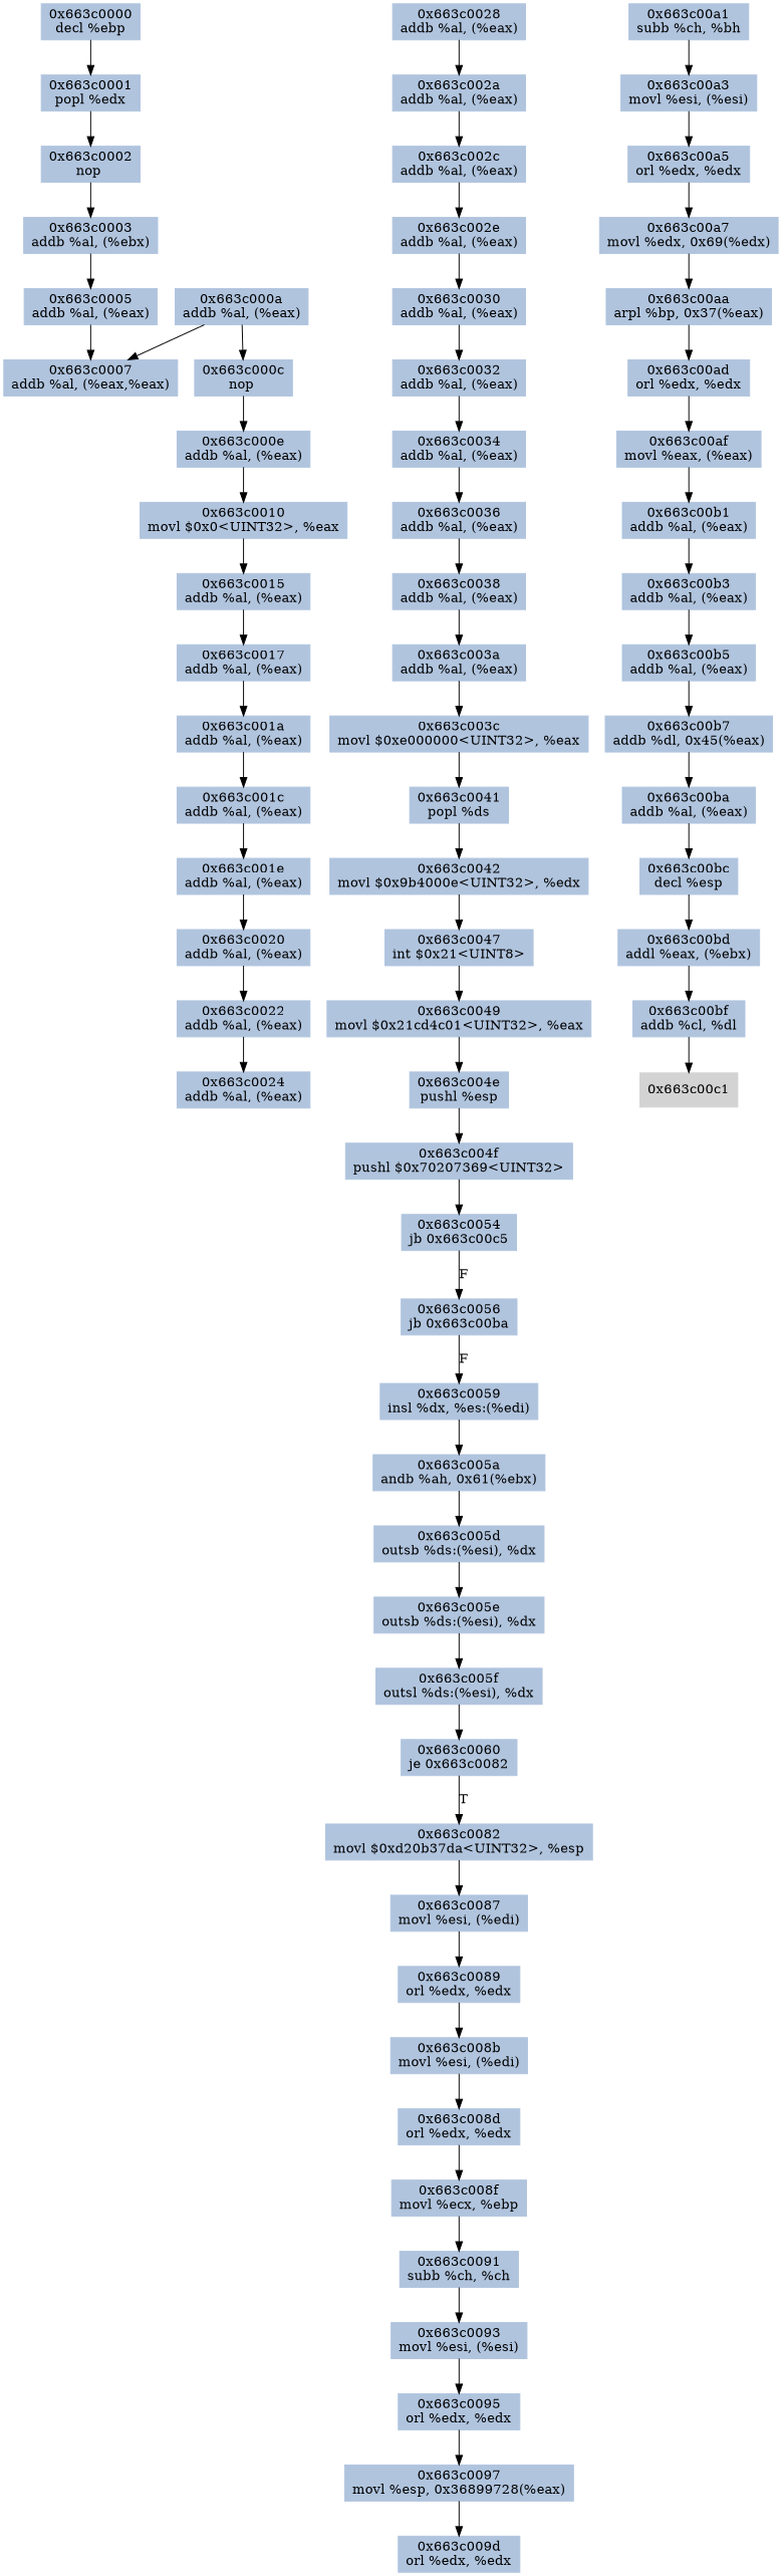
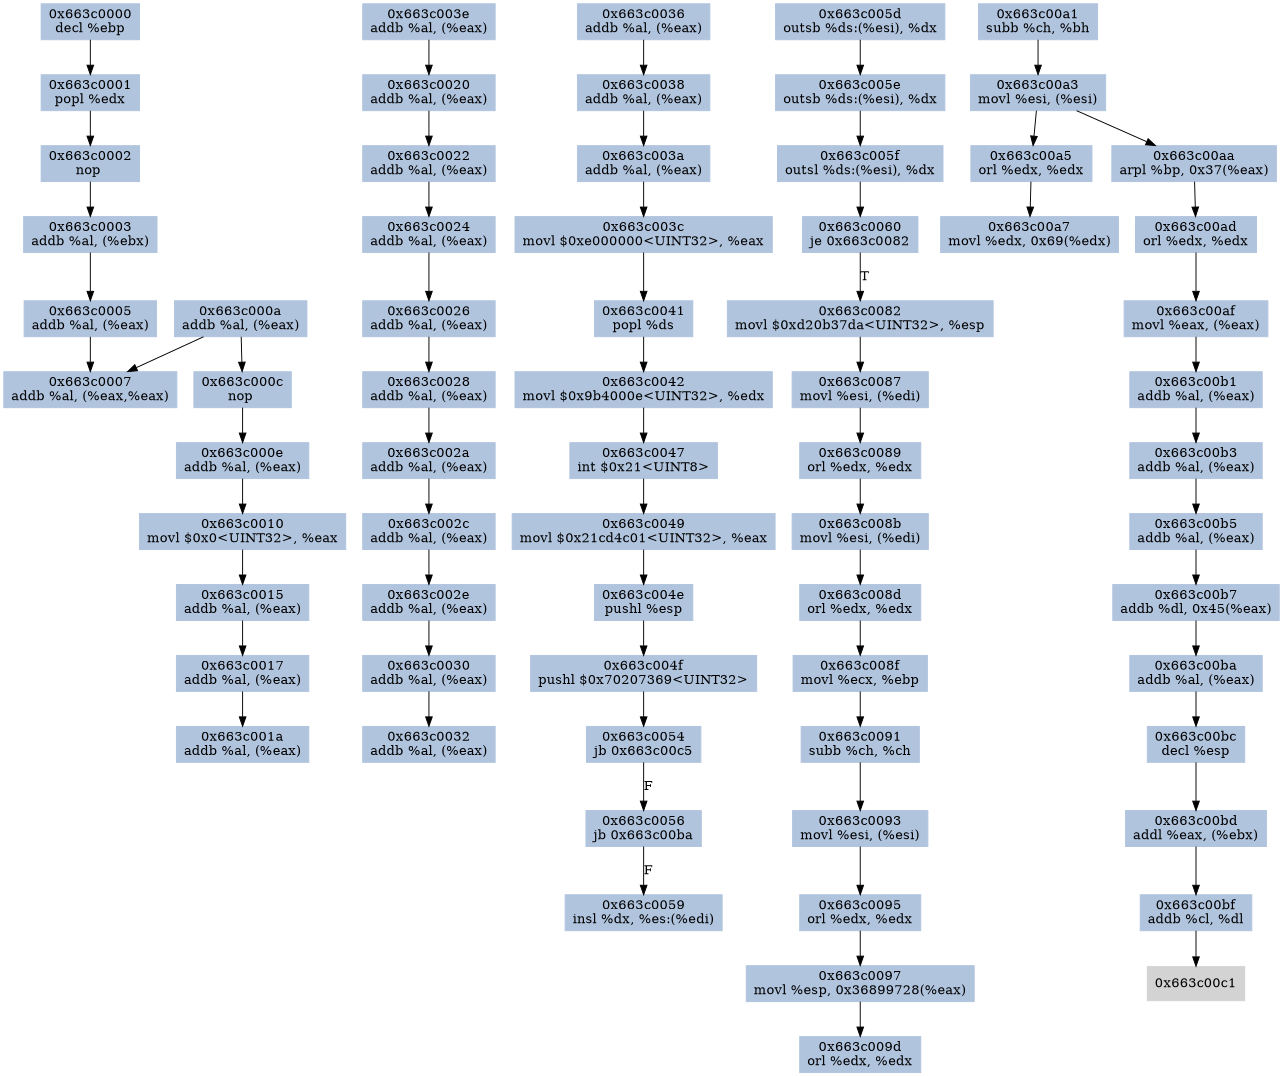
  digraph {
    node [color=lightsteelblue fillcolor=lightsteelblue shape=rectangle style=filled]
    edge [color="#000000"]
    n1 [label="0x663c0000\ndecl %ebp"]
    n2 [label="0x663c0001\npopl %edx"]
    n3 [label="0x663c0002\nnop "]
    n4 [label="0x663c0003\naddb %al, (%ebx)"]
    n5 [label="0x663c0005\naddb %al, (%eax)"]
    n6 [label="0x663c0007\naddb %al, (%eax,%eax)"]
    n7 [label="0x663c000a\naddb %al, (%eax)"]
    n8 [label="0x663c000c\nnop "]
    n9 [label="0x663c000e\naddb %al, (%eax)"]
    n10 [label="0x663c0010\nmovl $0x0<UINT32>, %eax"]
    n11 [label="0x663c0015\naddb %al, (%eax)"]
    n12 [label="0x663c0017\naddb %al, (%eax)"]
    n13 [label="0x663c001a\naddb %al, (%eax)"]
-   n14 [label="0x663c001c\naddb %al, (%eax)"]
-   n15 [label="0x663c001e\naddb %al, (%eax)"]
+   n15 [label="0x663c003e\naddb %al, (%eax)"]
    n16 [label="0x663c0020\naddb %al, (%eax)"]
    n17 [label="0x663c0022\naddb %al, (%eax)"]
    n18 [label="0x663c0024\naddb %al, (%eax)"]
+   n19 [label="0x663c0026\naddb %al, (%eax)"]
    n20 [label="0x663c0028\naddb %al, (%eax)"]
    n21 [label="0x663c002a\naddb %al, (%eax)"]
    n22 [label="0x663c002c\naddb %al, (%eax)"]
    n23 [label="0x663c002e\naddb %al, (%eax)"]
    n24 [label="0x663c0030\naddb %al, (%eax)"]
    n25 [label="0x663c0032\naddb %al, (%eax)"]
-   n26 [label="0x663c0034\naddb %al, (%eax)"]
    n27 [label="0x663c0036\naddb %al, (%eax)"]
    n28 [label="0x663c0038\naddb %al, (%eax)"]
    n29 [label="0x663c003a\naddb %al, (%eax)"]
    n30 [label="0x663c003c\nmovl $0xe000000<UINT32>, %eax"]
    n31 [label="0x663c0041\npopl %ds"]
    n32 [label="0x663c0042\nmovl $0x9b4000e<UINT32>, %edx"]
    n33 [label="0x663c0047\nint $0x21<UINT8>"]
    n34 [label="0x663c0049\nmovl $0x21cd4c01<UINT32>, %eax"]
    n35 [label="0x663c004e\npushl %esp"]
    n36 [label="0x663c004f\npushl $0x70207369<UINT32>"]
    n37 [label="0x663c0054\njb 0x663c00c5"]
    n38 [label="0x663c0056\njb 0x663c00ba"]
    n39 [label="0x663c0059\ninsl %dx, %es:(%edi)"]
-   n40 [label="0x663c005a\nandb %ah, 0x61(%ebx)"]
    n41 [label="0x663c005d\noutsb %ds:(%esi), %dx"]
    n42 [label="0x663c005e\noutsb %ds:(%esi), %dx"]
    n43 [label="0x663c005f\noutsl %ds:(%esi), %dx"]
    n44 [label="0x663c0060\nje 0x663c0082"]
    n45 [label="0x663c0082\nmovl $0xd20b37da<UINT32>, %esp"]
    n46 [label="0x663c0087\nmovl %esi, (%edi)"]
    n47 [label="0x663c0089\norl %edx, %edx"]
    n48 [label="0x663c008b\nmovl %esi, (%edi)"]
    n49 [label="0x663c008d\norl %edx, %edx"]
    n50 [label="0x663c008f\nmovl %ecx, %ebp"]
    n51 [label="0x663c0091\nsubb %ch, %ch"]
    n52 [label="0x663c0093\nmovl %esi, (%esi)"]
    n53 [label="0x663c0095\norl %edx, %edx"]
    n54 [label="0x663c0097\nmovl %esp, 0x36899728(%eax)"]
    n55 [label="0x663c009d\norl %edx, %edx"]
    n56 [label="0x663c00a1\nsubb %ch, %bh"]
    n57 [label="0x663c00a3\nmovl %esi, (%esi)"]
    n58 [label="0x663c00a5\norl %edx, %edx"]
    n59 [label="0x663c00a7\nmovl %edx, 0x69(%edx)"]
    n60 [label="0x663c00aa\narpl %bp, 0x37(%eax)"]
    n61 [label="0x663c00ad\norl %edx, %edx"]
    n62 [label="0x663c00af\nmovl %eax, (%eax)"]
    n63 [label="0x663c00b1\naddb %al, (%eax)"]
    n64 [label="0x663c00b3\naddb %al, (%eax)"]
    n65 [label="0x663c00b5\naddb %al, (%eax)"]
    n66 [label="0x663c00b7\naddb %dl, 0x45(%eax)"]
    n67 [label="0x663c00ba\naddb %al, (%eax)"]
    n68 [label="0x663c00bc\ndecl %esp"]
    n69 [label="0x663c00bd\naddl %eax, (%ebx)"]
    n70 [label="0x663c00bf\naddb %cl, %dl"]
    n71 [color=lightgrey fillcolor=lightgrey label="0x663c00c1"]
    n1 -> n2
    n2 -> n3
    n3 -> n4
    n4 -> n5
    n5 -> n6
    n7 -> n6
    n7 -> n8
    n8 -> n9
    n9 -> n10
    n10 -> n11
    n11 -> n12
    n12 -> n13
-   n13 -> n14
-   n14 -> n15
    n15 -> n16
    n16 -> n17
    n17 -> n18
+   n18 -> n19
+   n19 -> n20
    n20 -> n21
    n21 -> n22
    n22 -> n23
    n23 -> n24
    n24 -> n25
-   n25 -> n26
-   n26 -> n27
    n27 -> n28
    n28 -> n29
    n29 -> n30
    n30 -> n31
    n31 -> n32
    n32 -> n33
    n33 -> n34
    n34 -> n35
    n35 -> n36
    n36 -> n37
    n37 -> n38 [label=F]
    n38 -> n39 [label=F]
-   n39 -> n40
-   n40 -> n41
    n41 -> n42
    n42 -> n43
    n43 -> n44
    n44 -> n45 [label=T]
    n45 -> n46
    n46 -> n47
    n47 -> n48
    n48 -> n49
    n49 -> n50
    n50 -> n51
    n51 -> n52
    n52 -> n53
    n53 -> n54
    n54 -> n55
    n56 -> n57
    n57 -> n58
    n58 -> n59
-   n59 -> n60
+   n57 -> n60
    n60 -> n61
    n61 -> n62
    n62 -> n63
    n63 -> n64
    n64 -> n65
    n65 -> n66
    n66 -> n67
    n67 -> n68
    n68 -> n69
    n69 -> n70
    n70 -> n71
  }
